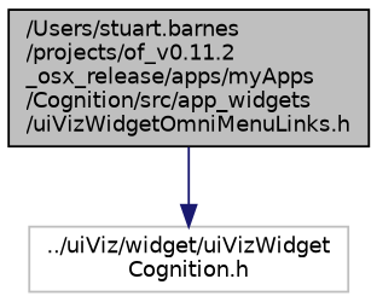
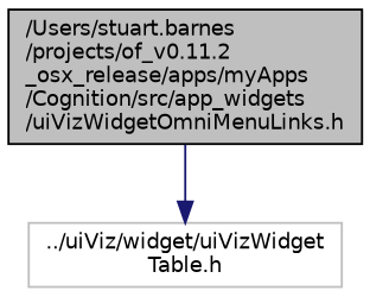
  digraph {
    node [fontname=Helvetica fontsize=10 shape=record style=filled]
    n1 [color=black fillcolor=grey75 fontcolor=black height=0.2 label="/Users/stuart.barnes\l/projects/of_v0.11.2\l_osx_release/apps/myApps\l/Cognition/src/app_widgets\l/uiVizWidgetOmniMenuLinks.h" width=0.4]
-   n2 [color=grey75 fillcolor=white height=0.2 label="../uiViz/widget/uiVizWidget\lCognition.h" width=0.4]
+   n2 [color=grey75 fillcolor=white height=0.2 label="../uiViz/widget/uiVizWidget\lTable.h" width=0.4]
    n1 -> n2 [color=midnightblue fontname=Helvetica fontsize=10 labelfontname=Helvetica labelfontsize=10 style=solid]
  }
